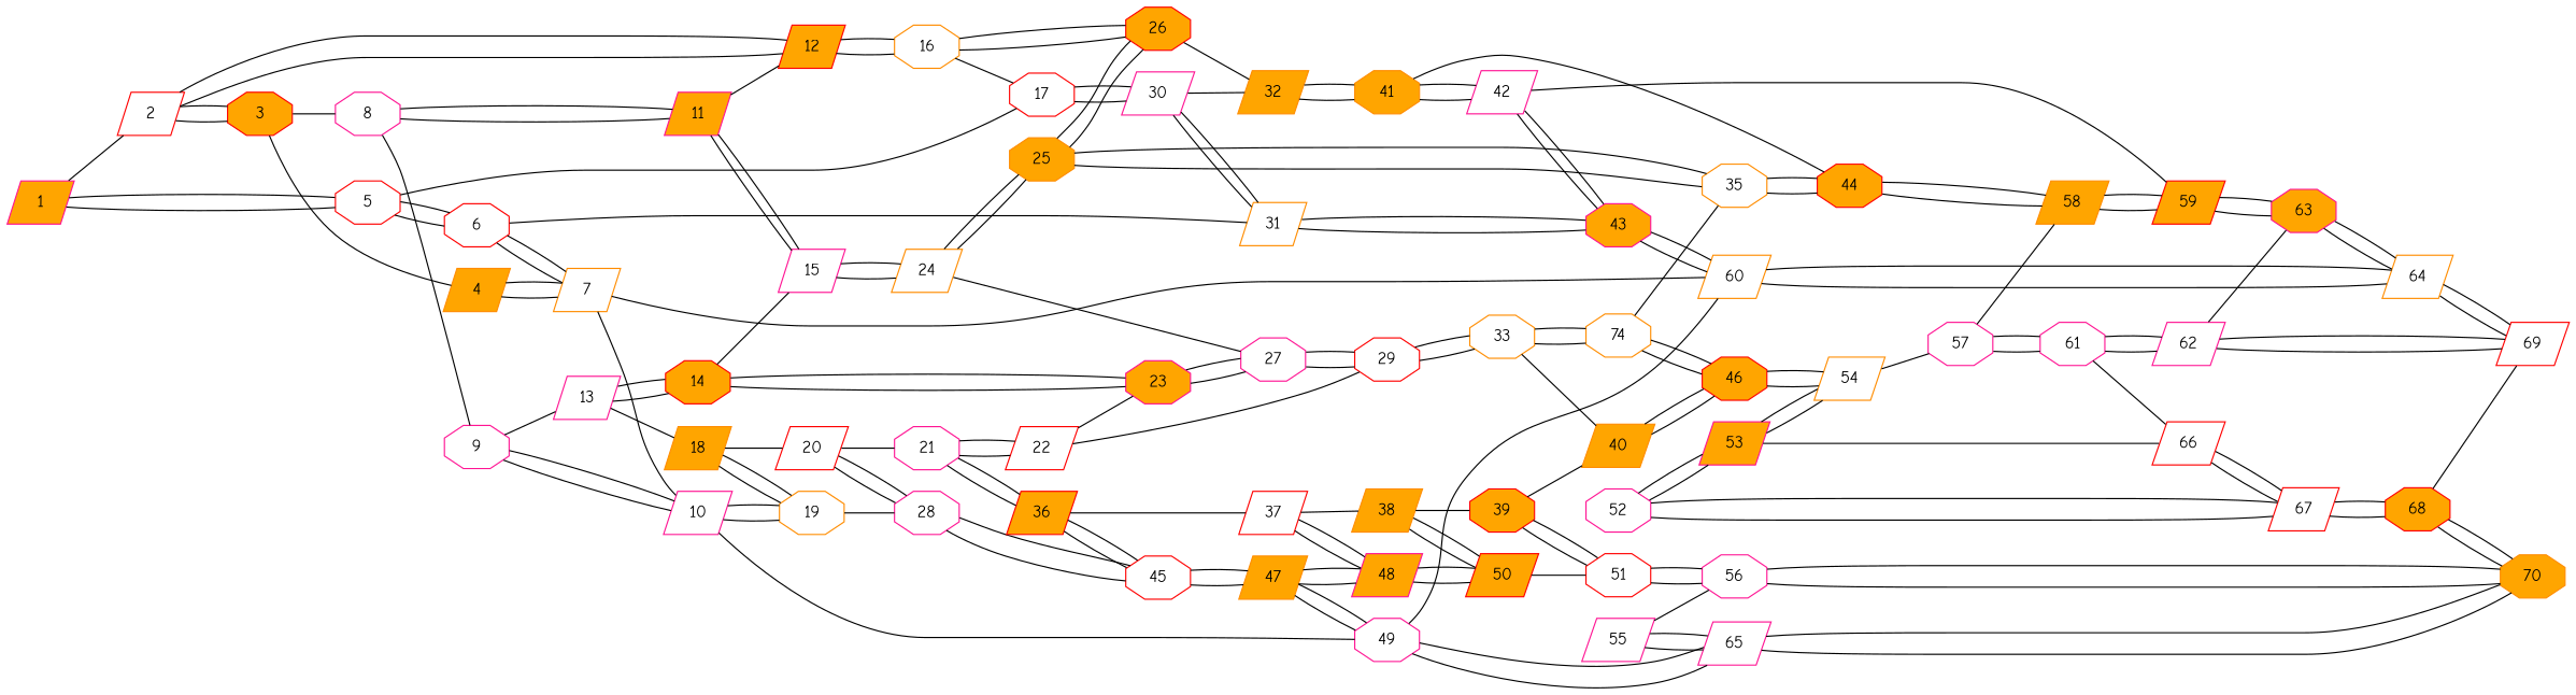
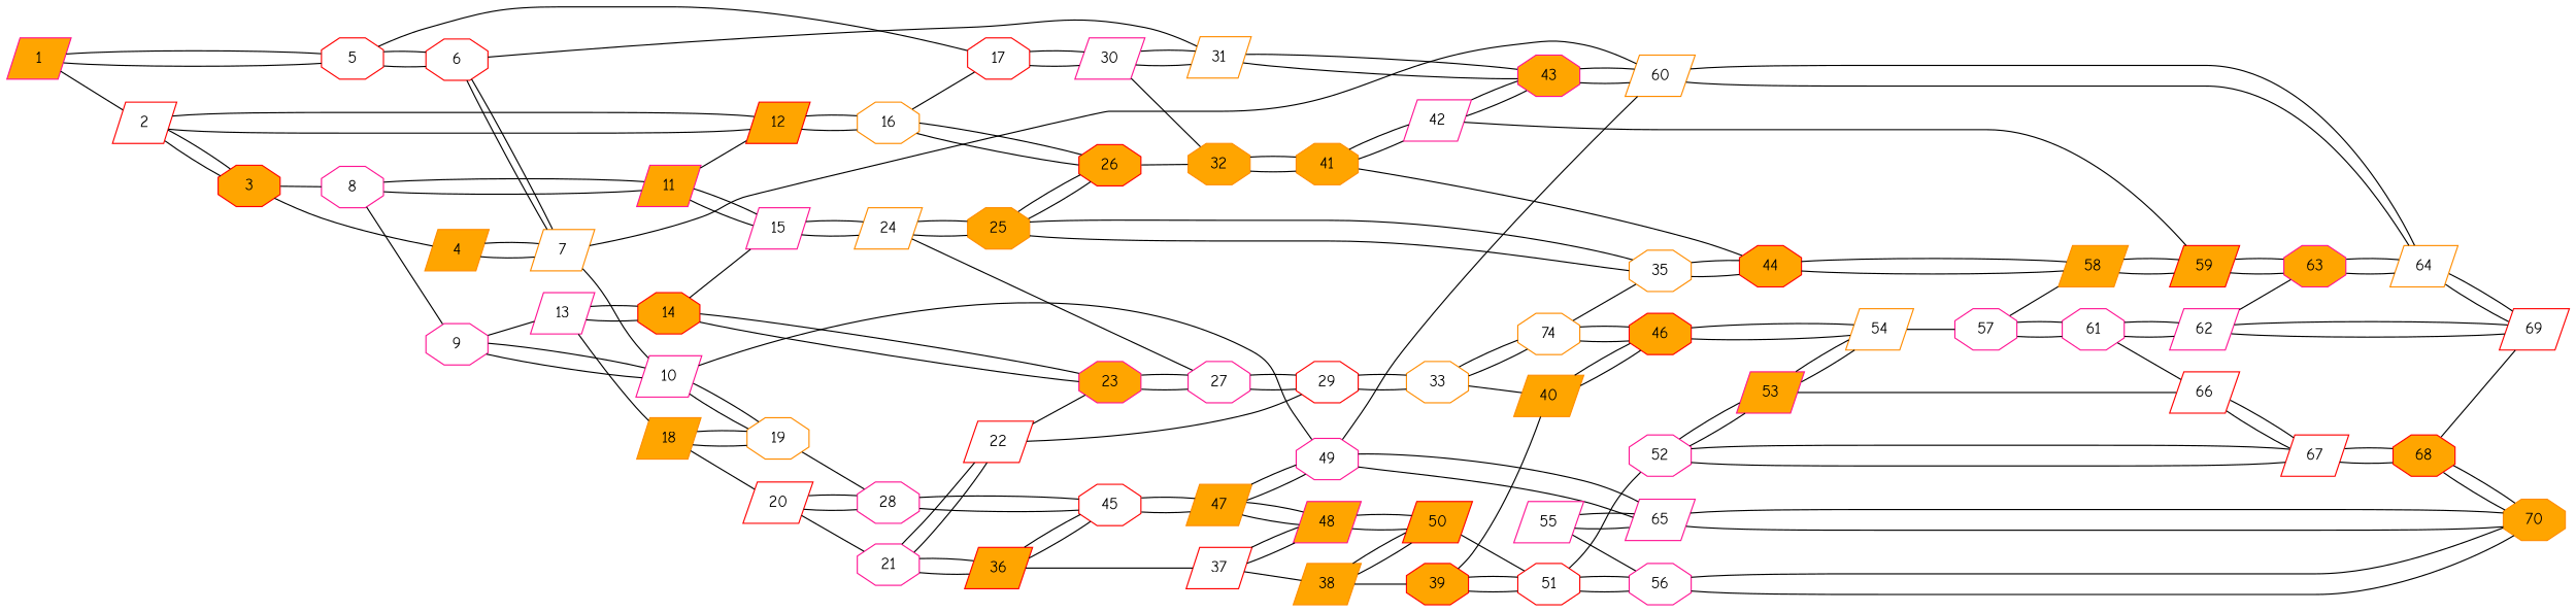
  graph {
    fontname="Comic Neue"
    rankdir=LR
    node [color=deeppink fillcolor=white fontname="Comic Neue" shape=parallelogram style=filled]
    edge [fontname="Comic Neue"]
    1 [fillcolor=orange]
    2 [color=red]
    5 [color=red shape=octagon]
    3 [color=red fillcolor=orange shape=octagon]
    12 [color=red fillcolor=orange]
    6 [color=red shape=octagon]
    17 [color=red shape=octagon]
    4 [color=darkorange fillcolor=orange]
    8 [shape=octagon]
    16 [color=darkorange shape=octagon]
    7 [color=darkorange]
    9 [shape=octagon]
    11 [fillcolor=orange]
    10
    60 [color=darkorange]
    31 [color=darkorange]
    30
    43 [fillcolor=orange shape=octagon]
    19 [color=darkorange shape=octagon]
    49 [shape=octagon]
    64 [color=darkorange]
    13
    15
    14 [color=red fillcolor=orange shape=octagon]
    18 [color=darkorange fillcolor=orange]
    28 [shape=octagon]
    65
    24 [color=darkorange]
    26 [color=red fillcolor=orange shape=octagon]
    23 [fillcolor=orange shape=octagon]
    20 [color=red]
    27 [shape=octagon]
    25 [color=darkorange fillcolor=orange shape=octagon]
-   32 [color=darkorange fillcolor=orange]
+   32 [color=darkorange fillcolor=orange shape=octagon]
    21 [shape=octagon]
    45 [color=red shape=octagon]
    22 [color=red]
    36 [color=red fillcolor=orange]
    29 [color=red shape=octagon]
    37 [color=red]
    33 [color=darkorange shape=octagon]
    35 [color=darkorange shape=octagon]
    44 [color=red fillcolor=orange shape=octagon]
    41 [color=darkorange fillcolor=orange shape=octagon]
    47 [color=darkorange fillcolor=orange]
    n46 [color=darkorange label=74 shape=octagon]
    40 [color=darkorange fillcolor=orange]
    42
    46 [color=red fillcolor=orange shape=octagon]
    54 [color=darkorange]
    58 [color=darkorange fillcolor=orange]
    38 [color=darkorange fillcolor=orange]
    48 [fillcolor=orange]
    39 [color=red fillcolor=orange shape=octagon]
    50 [color=red fillcolor=orange]
    51 [color=red shape=octagon]
    52 [shape=octagon]
    56 [shape=octagon]
    59 [color=red fillcolor=orange]
    63 [fillcolor=orange shape=octagon]
    57 [shape=octagon]
    70 [color=darkorange fillcolor=orange shape=octagon]
    55
    53 [fillcolor=orange]
    67 [color=red]
    66 [color=red]
    68 [color=red fillcolor=orange shape=octagon]
    61 [shape=octagon]
    62
    69 [color=red]
    1 -- 2
    1 -- 5
    1 -- 5
    2 -- 3
    2 -- 3
    2 -- 12
    2 -- 12
    5 -- 6
    5 -- 6
    5 -- 17
    3 -- 4
    3 -- 8
    12 -- 16
    12 -- 16
    6 -- 7
    6 -- 7
    6 -- 31
    17 -- 30
    17 -- 30
    4 -- 7
    4 -- 7
    8 -- 9
    8 -- 11
    8 -- 11
    16 -- 17
    16 -- 26
    16 -- 26
    7 -- 10
    7 -- 60
    9 -- 10
    9 -- 10
    9 -- 13
    11 -- 12
    11 -- 15
    11 -- 15
    10 -- 19
    10 -- 19
    10 -- 49
    60 -- 64
    60 -- 64
    31 -- 43
    31 -- 43
    30 -- 31
    30 -- 31
    30 -- 32
    43 -- 60
    43 -- 60
    19 -- 28
    49 -- 60
    49 -- 65
    49 -- 65
    64 -- 69
    64 -- 69
    13 -- 14
    13 -- 14
    13 -- 18
    15 -- 24
    15 -- 24
    14 -- 15
    14 -- 23
    14 -- 23
    18 -- 19
    18 -- 19
    18 -- 20
    28 -- 45
    28 -- 45
    65 -- 70
    65 -- 70
    24 -- 27
    24 -- 25
    24 -- 25
    26 -- 32
    23 -- 27
    23 -- 27
    20 -- 28
    20 -- 28
    20 -- 21
    27 -- 29
    27 -- 29
    25 -- 26
    25 -- 26
    25 -- 35
    25 -- 35
    32 -- 41
    32 -- 41
    21 -- 22
    21 -- 22
    21 -- 36
    21 -- 36
    45 -- 47
    45 -- 47
    22 -- 23
    22 -- 29
    36 -- 45
    36 -- 45
    36 -- 37
    29 -- 33
    29 -- 33
    37 -- 38
    37 -- 48
    37 -- 48
    33 -- n46
    33 -- n46
    33 -- 40
    35 -- 44
    35 -- 44
    44 -- 58
    44 -- 58
    41 -- 44
    41 -- 42
    41 -- 42
    47 -- 49
    47 -- 49
    47 -- 48
    47 -- 48
    n46 -- 35
    n46 -- 46
    n46 -- 46
    40 -- 46
    40 -- 46
    42 -- 43
    42 -- 43
    42 -- 59
    46 -- 54
    46 -- 54
    54 -- 57
    58 -- 59
    58 -- 59
    38 -- 39
    38 -- 50
    38 -- 50
    48 -- 50
    48 -- 50
    39 -- 40
    39 -- 51
    39 -- 51
    50 -- 51
+   51 -- 52
    51 -- 56
    51 -- 56
    52 -- 53
    52 -- 53
    52 -- 67
    52 -- 67
    56 -- 70
    56 -- 70
    59 -- 63
    59 -- 63
    63 -- 64
    63 -- 64
    57 -- 58
    57 -- 61
    57 -- 61
    55 -- 65
    55 -- 65
    55 -- 56
    53 -- 54
    53 -- 54
    53 -- 66
    67 -- 68
    67 -- 68
    66 -- 67
    66 -- 67
    68 -- 70
    68 -- 70
    68 -- 69
    61 -- 66
    61 -- 62
    61 -- 62
    62 -- 63
    62 -- 69
    62 -- 69
  }
